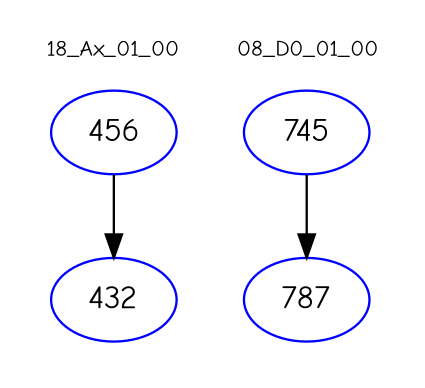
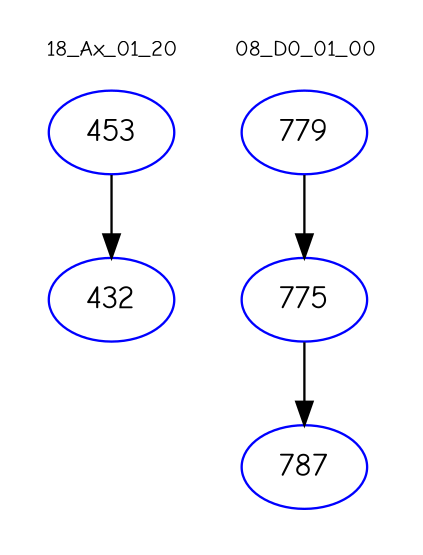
  digraph {
    fontname="Comic Neue"
    node [color=blue fontname="Comic Neue"]
    edge [color=black fontname="Comic Neue"]
-   n1 [label=456]
+   n1 [label=453]
    n2 [label=432]
-   n4 [label=745]
+   n3 [label=779]
+   n4 [label=775]
    n5 [label=787]
    subgraph cluster_1 {
      color=white
      fontsize=10
-     label="18_Ax_01_00"
+     label="18_Ax_01_20"
      n1
      n2
    }
    subgraph cluster_2 {
      color=white
      fontsize=10
      label="08_D0_01_00"
+     n3
      n4
      n5
    }
    n1 -> n2
+   n3 -> n4
    n4 -> n5
  }
